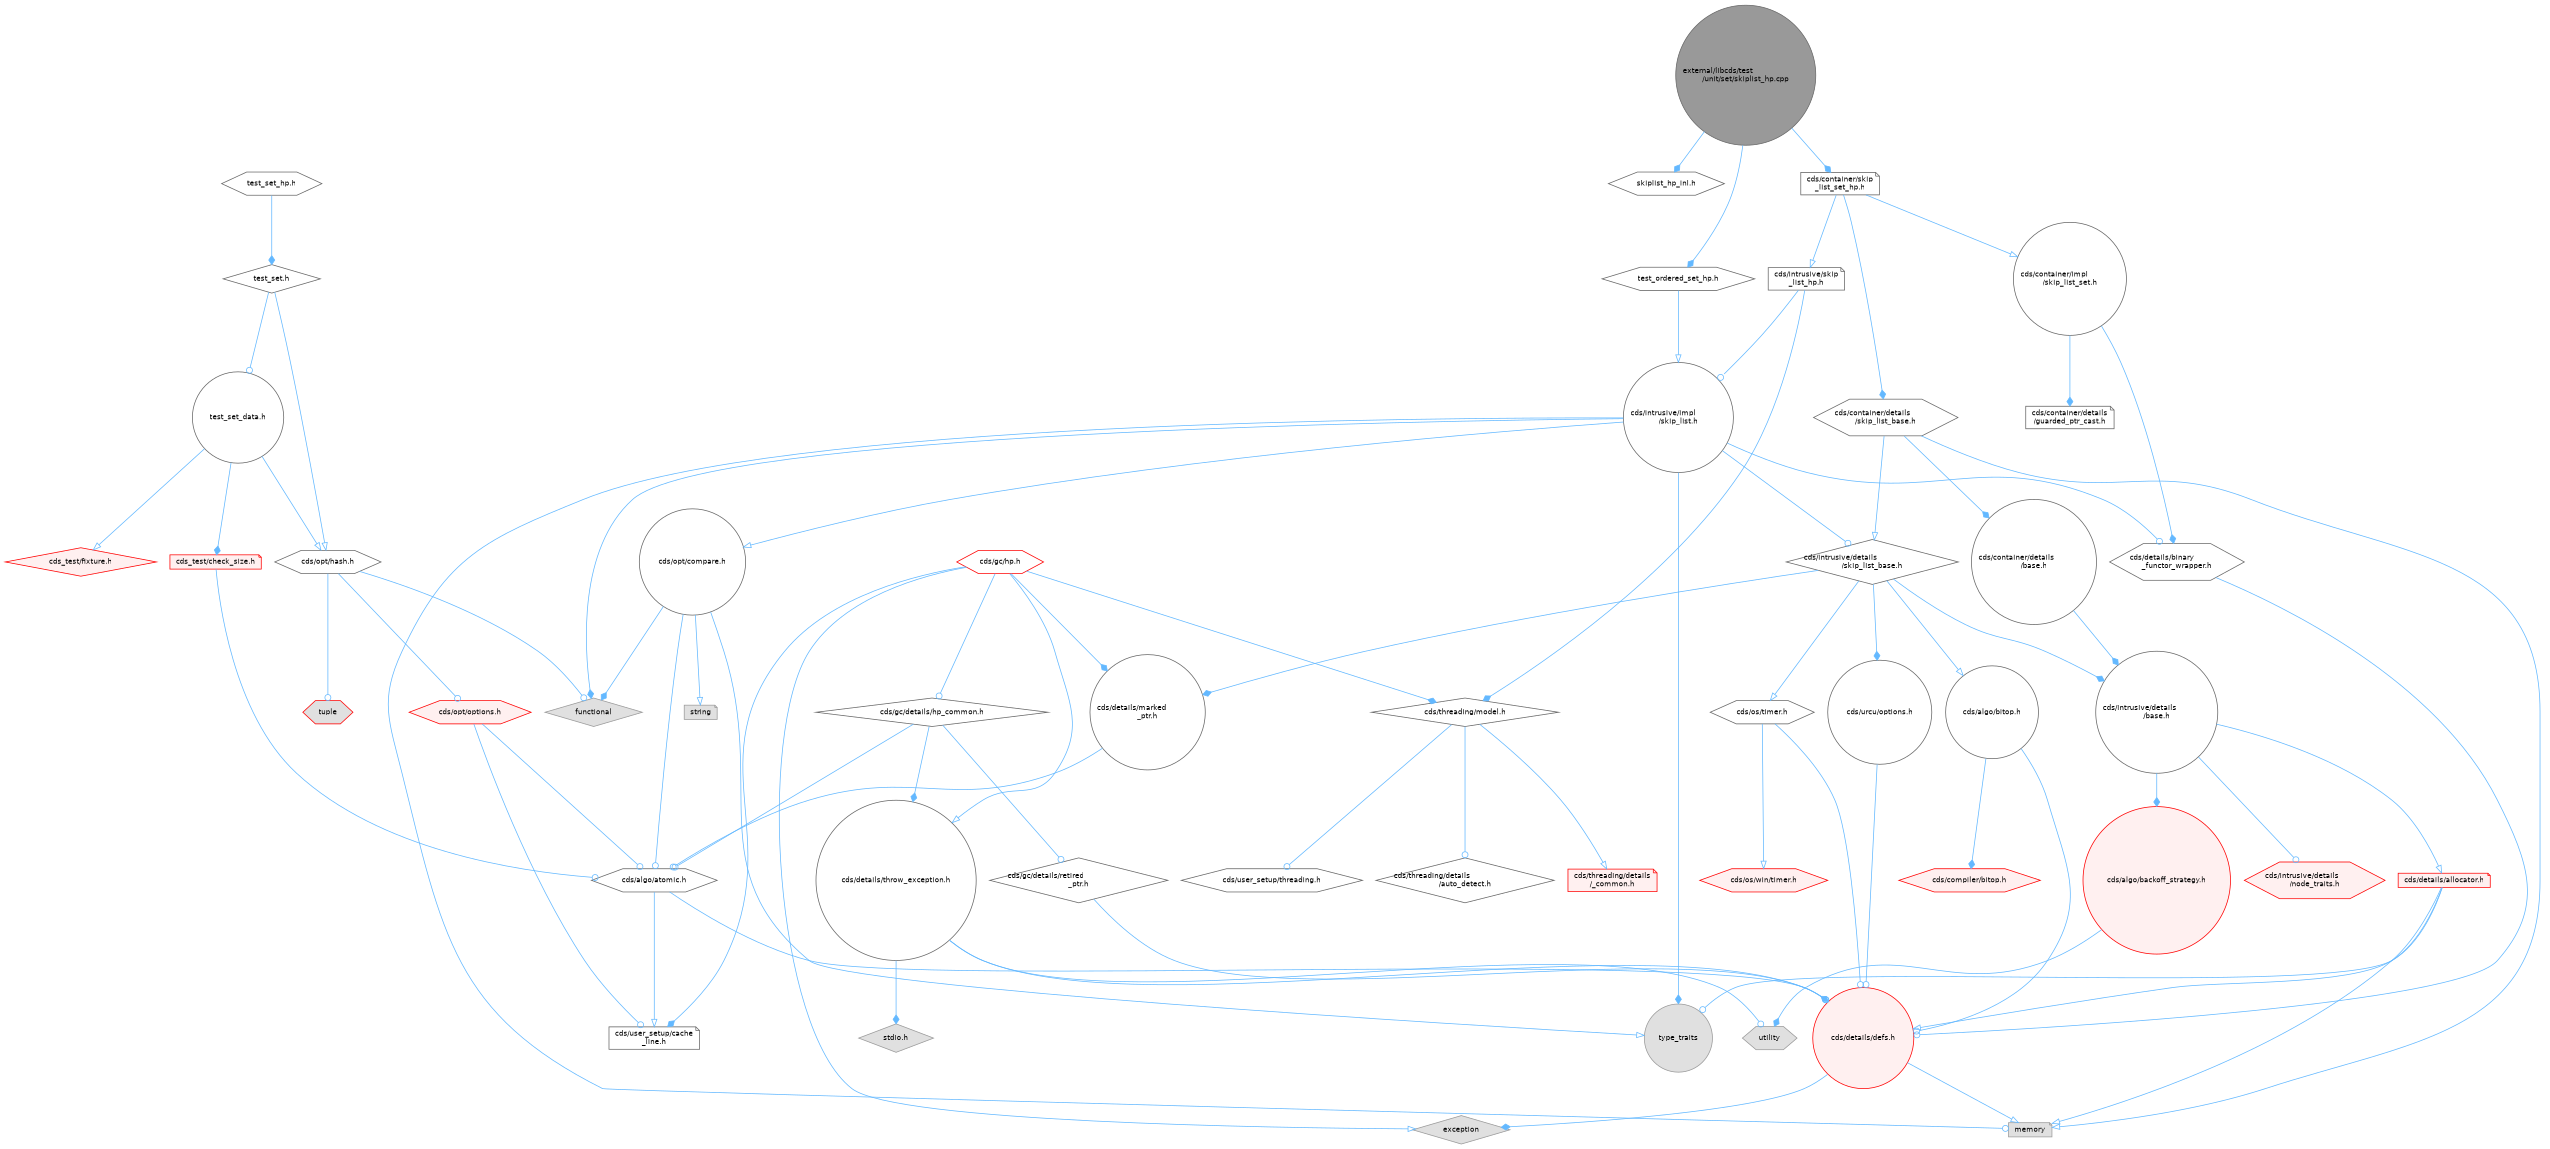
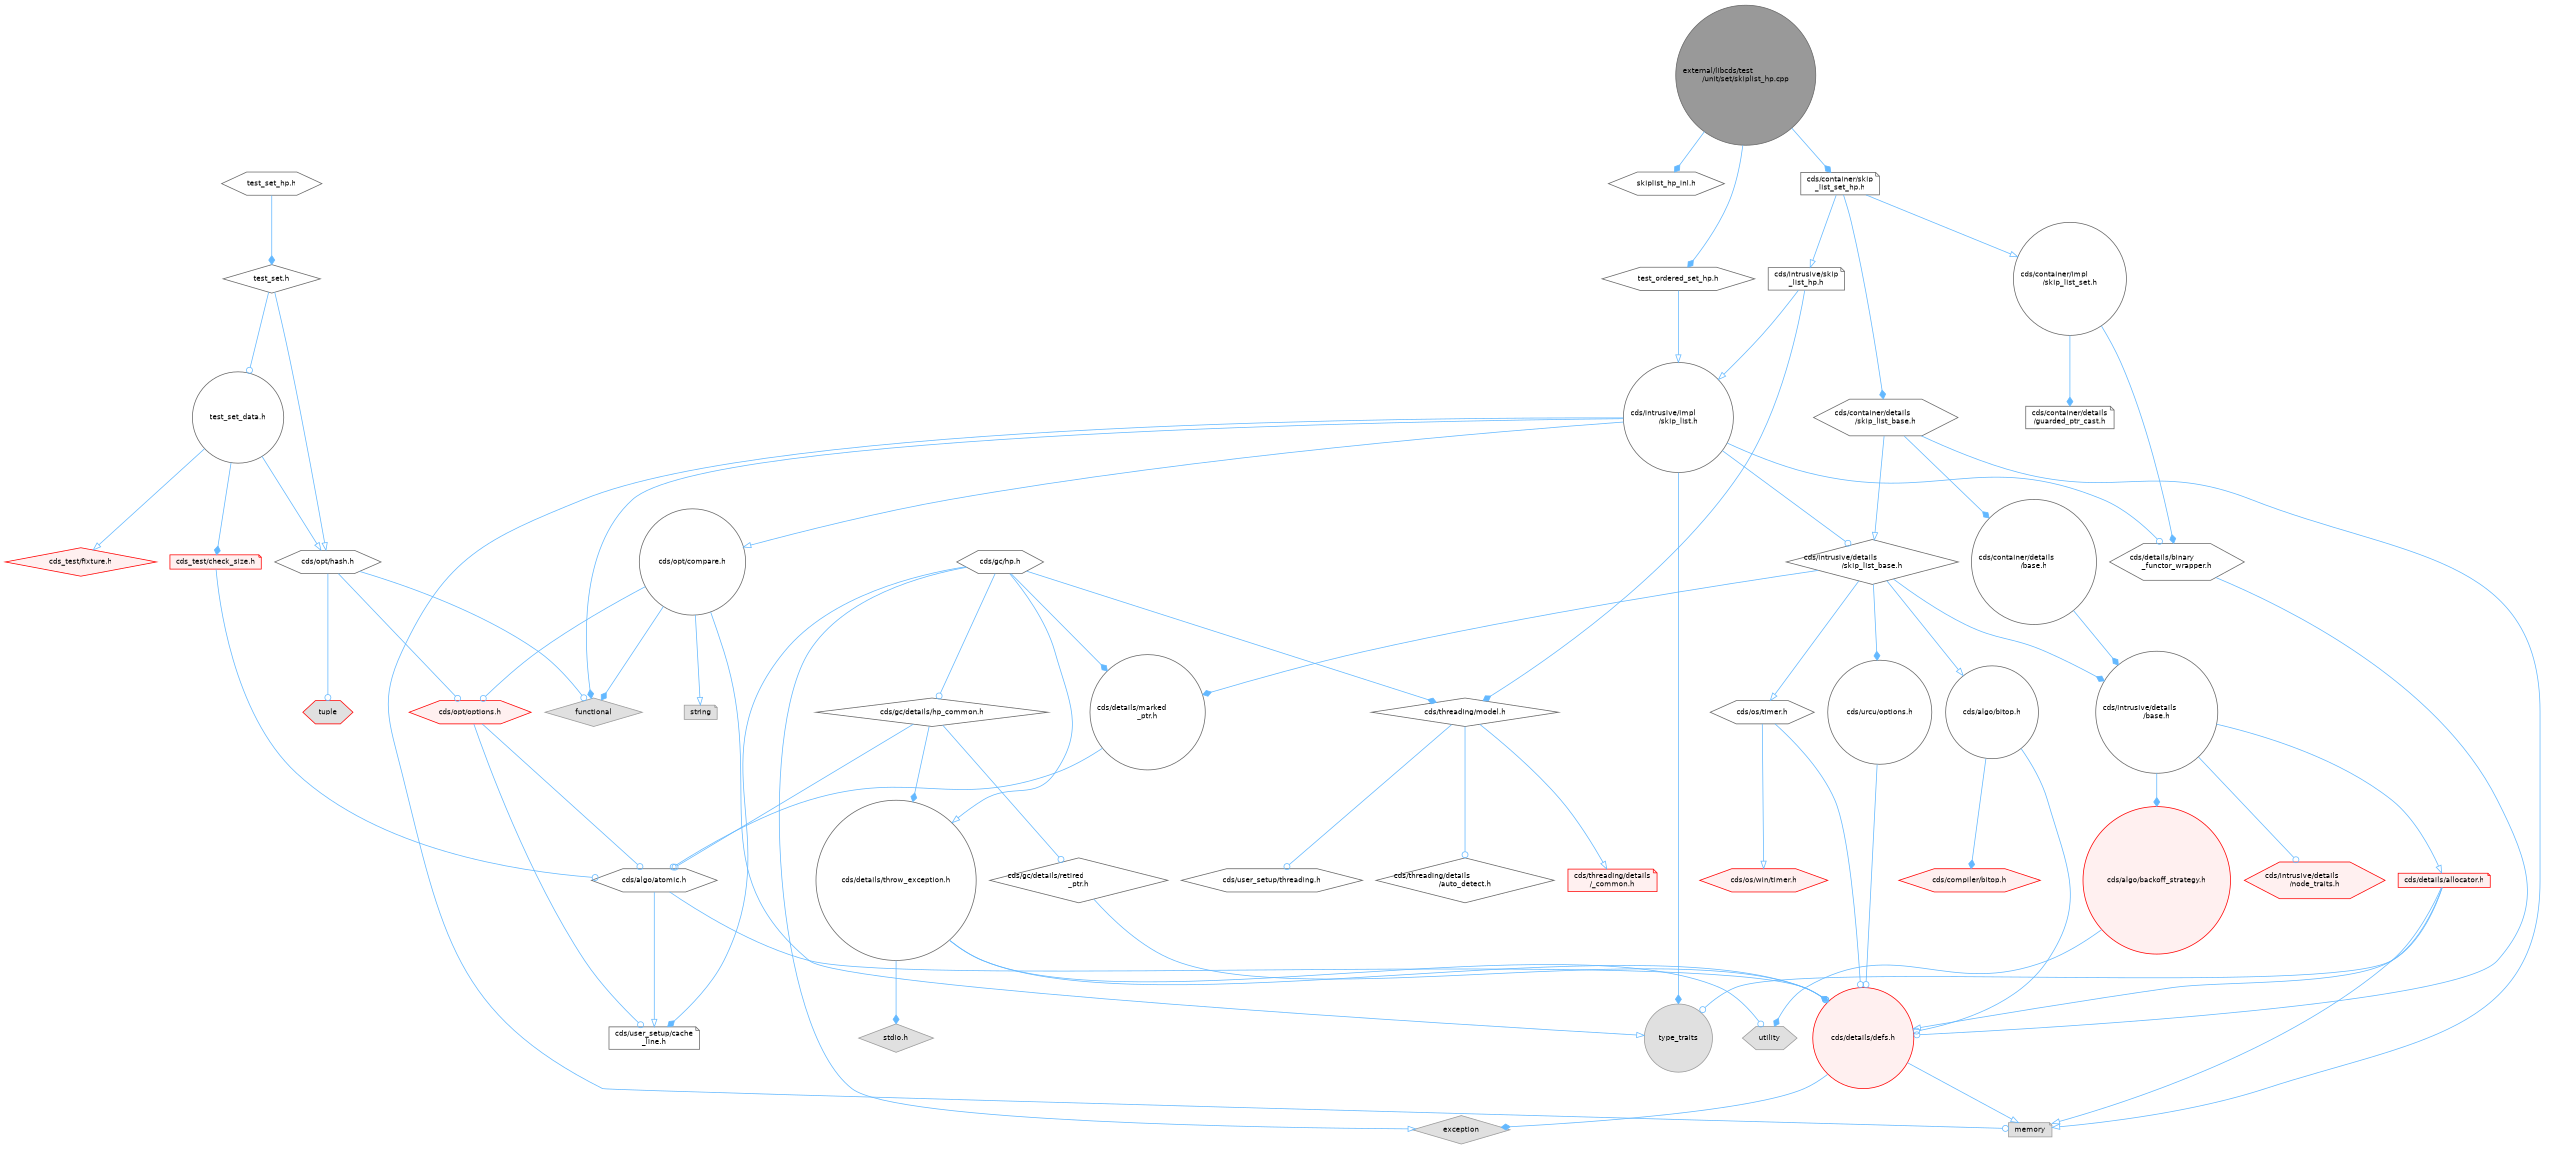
  digraph {
    node [color=grey40 fillcolor=white fontname=Helvetica fontsize=10 shape=hexagon style=filled]
    edge [arrowhead=diamond color=steelblue1 fontname=Helvetica fontsize=10 labelfontname=Helvetica labelfontsize=10 style=solid]
    n1 [color=gray40 fillcolor=grey60 fontcolor=black height=0.2 label="external/libcds/test\l/unit/set/skiplist_hp.cpp" shape=circle width=0.4]
    n2 [height=0.2 label="test_ordered_set_hp.h" width=0.4]
    n3 [height=0.2 label="cds/container/skip\l_list_set_hp.h" shape=note width=0.4]
    n4 [height=0.2 label="skiplist_hp_inl.h" width=0.4]
    n5 [height=0.2 label="cds/intrusive/impl\l/skip_list.h" shape=circle width=0.4]
    n6 [height=0.2 label="cds/container/details\l/skip_list_base.h" width=0.4]
    n7 [height=0.2 label="cds/intrusive/skip\l_list_hp.h" shape=note width=0.4]
    n8 [height=0.2 label="cds/container/impl\l/skip_list_set.h" shape=circle width=0.4]
    n9 [height=0.2 label="test_set_hp.h" width=0.4]
    n10 [height=0.2 label="test_set.h" shape=diamond width=0.4]
    n11 [height=0.2 label="test_set_data.h" shape=circle width=0.4]
    n12 [height=0.2 label="cds/opt/hash.h" width=0.4]
    n13 [color=red fillcolor="#FFF0F0" height=0.2 label="cds_test/check_size.h" shape=note width=0.4]
    n14 [color=red fillcolor="#FFF0F0" height=0.2 label="cds_test/fixture.h" shape=diamond width=0.4]
    n15 [color=red fillcolor="#E0E0E0" height=0.2 label=tuple width=0.4]
    n16 [color=grey60 fillcolor="#E0E0E0" height=0.2 label=functional shape=diamond width=0.4]
    n17 [color=red fillcolor="#FFF0F0" height=0.2 label="cds/opt/options.h" width=0.4]
    n18 [height=0.2 label="cds/algo/atomic.h" width=0.4]
    n19 [color=red fillcolor="#FFF0F0" height=0.2 label="cds/details/defs.h" shape=circle width=0.4]
    n20 [height=0.2 label="cds/user_setup/cache\l_line.h" shape=note width=0.4]
    n21 [color=grey60 fillcolor="#E0E0E0" height=0.2 label=exception shape=diamond width=0.4]
    n22 [color=grey60 fillcolor="#E0E0E0" height=0.2 label=memory shape=note width=0.4]
    n23 [color=grey60 fillcolor="#E0E0E0" height=0.2 label=string shape=note width=0.4]
    n24 [height=0.2 label="cds/intrusive/details\l/skip_list_base.h" shape=diamond width=0.4]
    n25 [height=0.2 label="cds/container/details\l/base.h" shape=circle width=0.4]
    n26 [height=0.2 label="cds/threading/model.h" shape=diamond width=0.4]
    n27 [height=0.2 label="cds/details/binary\l_functor_wrapper.h" width=0.4]
    n28 [height=0.2 label="cds/container/details\l/guarded_ptr_cast.h" shape=note width=0.4]
    n29 [height=0.2 label="cds/intrusive/details\l/base.h" shape=circle width=0.4]
    n30 [height=0.2 label="cds/details/marked\l_ptr.h" shape=circle width=0.4]
    n31 [height=0.2 label="cds/algo/bitop.h" shape=circle width=0.4]
    n32 [height=0.2 label="cds/os/timer.h" width=0.4]
    n33 [height=0.2 label="cds/urcu/options.h" shape=circle width=0.4]
    n34 [color=red fillcolor="#FFF0F0" height=0.2 label="cds/intrusive/details\l/node_traits.h" width=0.4]
    n35 [color=red fillcolor="#FFF0F0" height=0.2 label="cds/details/allocator.h" shape=note width=0.4]
    n36 [color=red fillcolor="#FFF0F0" height=0.2 label="cds/algo/backoff_strategy.h" shape=circle width=0.4]
    n37 [color=red fillcolor="#FFF0F0" height=0.2 label="cds/compiler/bitop.h" width=0.4]
    n38 [color=red fillcolor="#FFF0F0" height=0.2 label="cds/os/win/timer.h" width=0.4]
    n39 [color=grey60 fillcolor="#E0E0E0" height=0.2 label=type_traits shape=circle width=0.4]
    n40 [color=grey60 fillcolor="#E0E0E0" height=0.2 label=utility width=0.4]
-   n41 [color=red height=0.2 label="cds/gc/hp.h" width=0.4]
+   n41 [height=0.2 label="cds/gc/hp.h" width=0.4]
    n42 [height=0.2 label="cds/gc/details/hp_common.h" shape=diamond width=0.4]
    n43 [height=0.2 label="cds/details/throw_exception.h" shape=circle width=0.4]
    n44 [height=0.2 label="cds/opt/compare.h" shape=circle width=0.4]
    n45 [height=0.2 label="cds/gc/details/retired\l_ptr.h" shape=diamond width=0.4]
    n46 [color=grey60 fillcolor="#E0E0E0" height=0.2 label="stdio.h" shape=diamond width=0.4]
    n47 [color=red fillcolor="#FFF0F0" height=0.2 label="cds/threading/details\l/_common.h" shape=note width=0.4]
    n48 [height=0.2 label="cds/user_setup/threading.h" width=0.4]
    n49 [height=0.2 label="cds/threading/details\l/auto_detect.h" shape=diamond width=0.4]
    n1 -> n2
    n1 -> n3
    n1 -> n4
    n2 -> n5 [arrowhead=onormal]
    n3 -> n6
    n3 -> n7 [arrowhead=onormal]
    n3 -> n8 [arrowhead=onormal]
    n5 -> n16
    n5 -> n22 [arrowhead=odot]
    n5 -> n24 [arrowhead=odot]
    n5 -> n27 [arrowhead=odot]
    n5 -> n39
    n5 -> n44 [arrowhead=onormal]
    n6 -> n22 [arrowhead=onormal]
    n6 -> n24 [arrowhead=onormal]
    n6 -> n25
-   n7 -> n5 [arrowhead=odot]
+   n7 -> n5 [arrowhead=onormal]
    n7 -> n26
    n8 -> n27
    n8 -> n28
    n9 -> n10
    n10 -> n11 [arrowhead=odot]
    n10 -> n12 [arrowhead=onormal]
    n11 -> n12 [arrowhead=onormal]
    n11 -> n13
    n11 -> n14 [arrowhead=onormal]
    n12 -> n15 [arrowhead=odot]
    n12 -> n16 [arrowhead=odot]
    n12 -> n17 [arrowhead=odot]
    n13 -> n18 [arrowhead=odot]
    n17 -> n18 [arrowhead=odot]
    n17 -> n20 [arrowhead=odot]
    n18 -> n19
    n18 -> n20 [arrowhead=onormal]
    n19 -> n21
    n19 -> n22 [arrowhead=onormal]
    n24 -> n29
    n24 -> n30
    n24 -> n31 [arrowhead=onormal]
    n24 -> n32 [arrowhead=onormal]
    n24 -> n33
    n25 -> n29
    n26 -> n47 [arrowhead=onormal]
    n26 -> n48 [arrowhead=odot]
    n26 -> n49 [arrowhead=odot]
    n27 -> n19 [arrowhead=odot]
    n29 -> n34 [arrowhead=odot]
    n29 -> n35 [arrowhead=onormal]
    n29 -> n36
    n30 -> n18 [arrowhead=odot]
    n31 -> n19 [arrowhead=odot]
    n31 -> n37
    n32 -> n19 [arrowhead=odot]
    n32 -> n38 [arrowhead=onormal]
    n33 -> n19 [arrowhead=odot]
    n35 -> n19 [arrowhead=onormal]
    n35 -> n22 [arrowhead=onormal]
    n35 -> n39 [arrowhead=odot]
    n36 -> n40
    n41 -> n20
    n41 -> n21 [arrowhead=onormal]
    n41 -> n26
    n41 -> n30
    n41 -> n42 [arrowhead=odot]
    n41 -> n43 [arrowhead=onormal]
    n42 -> n18 [arrowhead=odot]
    n42 -> n43
    n42 -> n45 [arrowhead=odot]
    n43 -> n19 [arrowhead=odot]
    n43 -> n40 [arrowhead=odot]
    n43 -> n46
    n44 -> n16
-   n44 -> n18 [arrowhead=odot]
+   n44 -> n17 [arrowhead=odot]
    n44 -> n23 [arrowhead=onormal]
    n44 -> n39 [arrowhead=onormal]
    n45 -> n19 [arrowhead=odot]
  }
